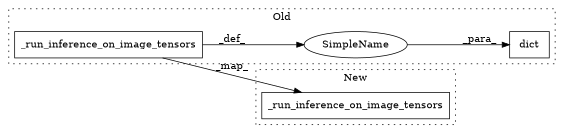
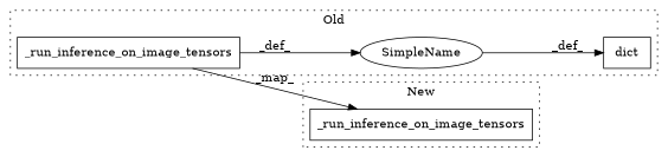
  digraph {
    rankdir=LR
    node [a=32 l="32,1" shape=box]
    n1 [label=_run_inference_on_image_tensors s="1228,1272"]
    n2 [label=_run_inference_on_image_tensors s="1233,1277"]
    n3 [l="5,1" label=dict s="1223,1278"]
    n4 [a=42 label=SimpleName shape=ellipse l=""]
    subgraph cluster_1 {
      label=New
      style=dotted
      n1
    }
    subgraph cluster_2 {
      label=Old
      style=dotted
      n2
      n3
      n4
    }
    n2 -> n1 [label=_map_]
    n2 -> n4 [label=_def_]
-   n4 -> n3 [label=_para_]
+   n4 -> n3 [label=_def_]
  }
